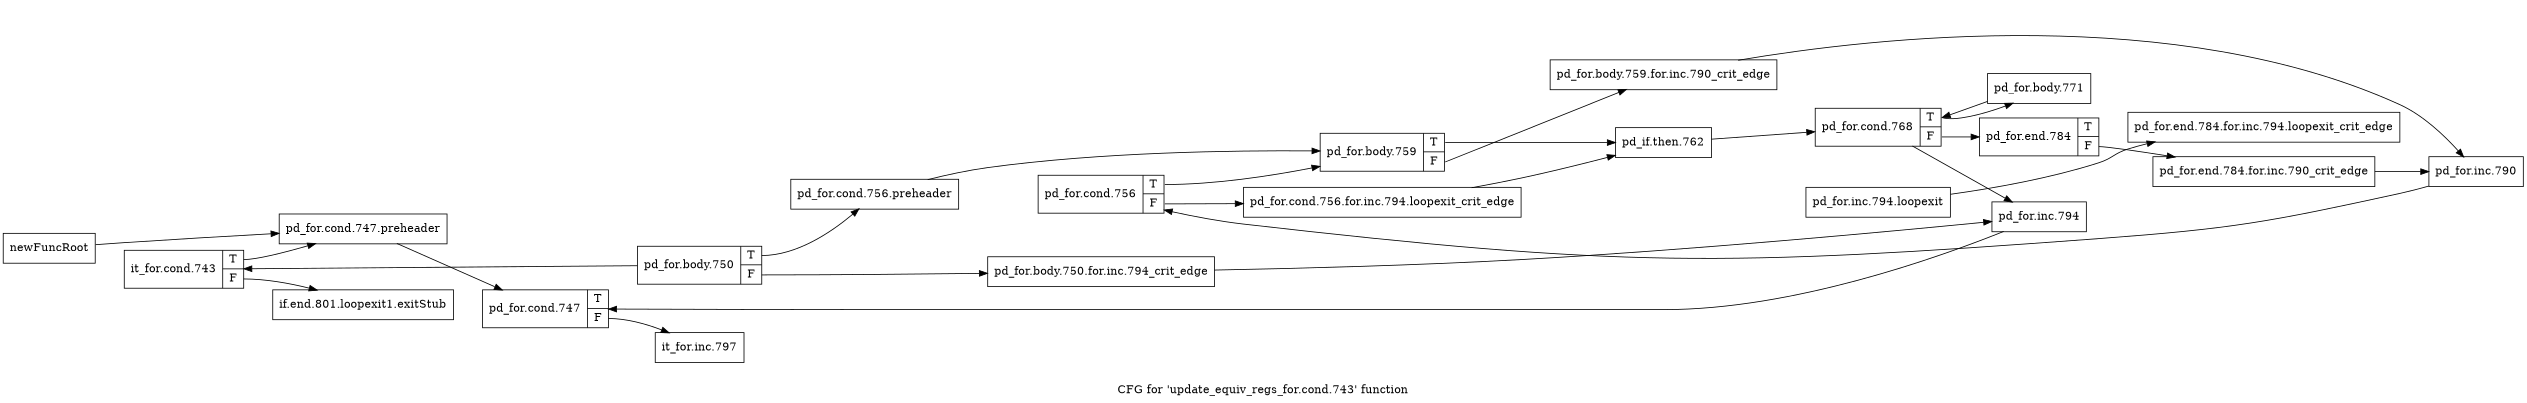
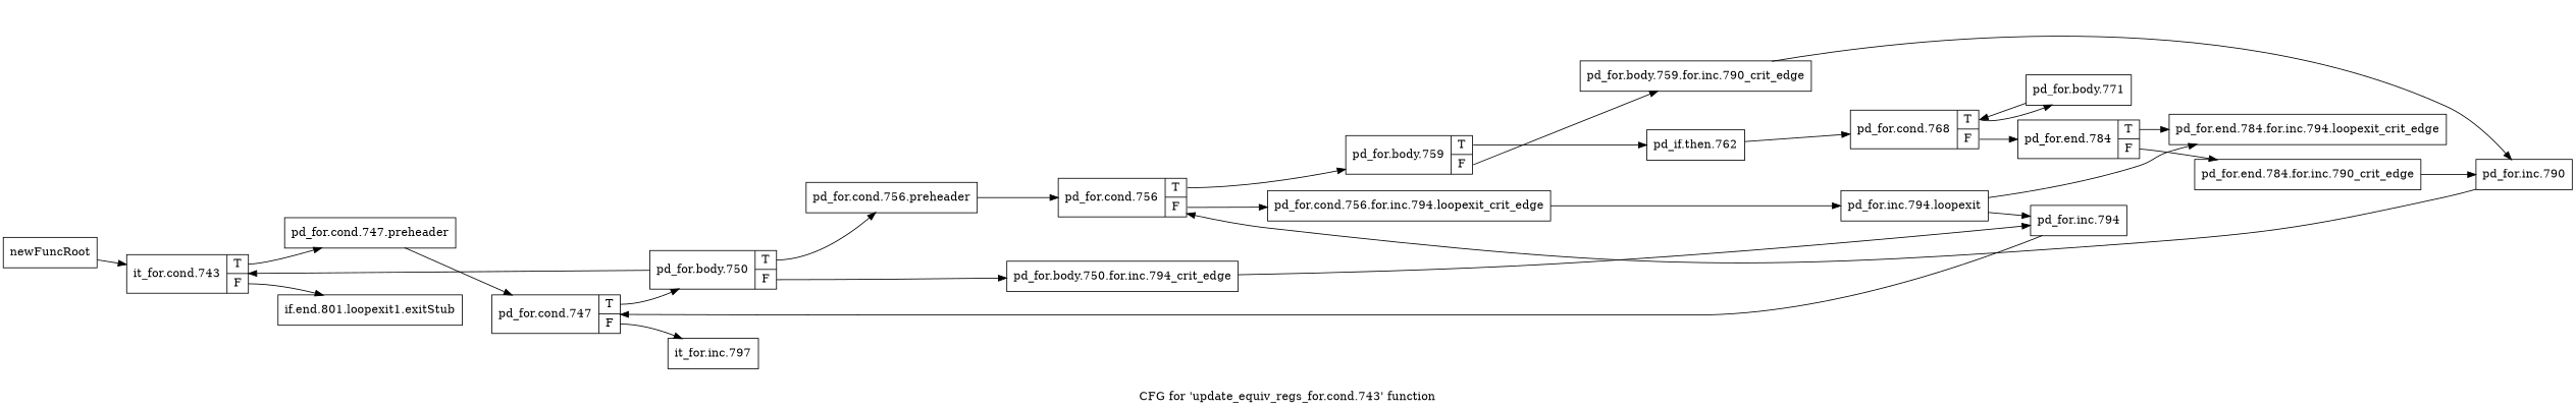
  digraph {
    label="CFG for 'update_equiv_regs_for.cond.743' function"
    rankdir=LR
    node [shape=record]
    n1 [label="{newFuncRoot}"]
    n2 [label="{it_for.cond.743|{<s0>T|<s1>F}}"]
    n3 [label="{if.end.801.loopexit1.exitStub}"]
    n4 [label="{pd_for.cond.747.preheader}"]
    n5 [label="{pd_for.cond.747|{<s0>T|<s1>F}}"]
    n6 [label="{pd_for.body.750|{<s0>T|<s1>F}}"]
    n7 [label="{it_for.inc.797}"]
    n8 [label="{pd_for.cond.756.preheader}"]
    n9 [label="{pd_for.body.750.for.inc.794_crit_edge}"]
    n10 [label="{pd_for.cond.756|{<s0>T|<s1>F}}"]
    n11 [label="{pd_for.inc.794}"]
    n12 [label="{pd_for.body.759|{<s0>T|<s1>F}}"]
    n13 [label="{pd_for.cond.756.for.inc.794.loopexit_crit_edge}"]
    n14 [label="{pd_if.then.762}"]
    n15 [label="{pd_for.body.759.for.inc.790_crit_edge}"]
    n16 [label="{pd_for.inc.794.loopexit}"]
    n17 [label="{pd_for.cond.768|{<s0>T|<s1>F}}"]
    n18 [label="{pd_for.inc.790}"]
    n19 [label="{pd_for.end.784.for.inc.794.loopexit_crit_edge}"]
    n20 [label="{pd_for.body.771}"]
    n21 [label="{pd_for.end.784|{<s0>T|<s1>F}}"]
    n22 [label="{pd_for.end.784.for.inc.790_crit_edge}"]
-   n1 -> n4
+   n1 -> n2
    n2 -> n3 [tailport=s1]
    n2 -> n4 [tailport=s0]
    n4 -> n5
+   n5 -> n6 [tailport=s0]
    n5 -> n7 [tailport=s1]
    n6 -> n2
    n6 -> n8 [tailport=s0]
    n6 -> n9 [tailport=s1]
-   n8 -> n12
+   n8 -> n10
    n9 -> n11
    n10 -> n12 [tailport=s0]
    n10 -> n13 [tailport=s1]
    n11 -> n5
    n12 -> n14 [tailport=s0]
    n12 -> n15 [tailport=s1]
-   n13 -> n14
+   n13 -> n16
    n14 -> n17
    n15 -> n18
-   n17 -> n11
+   n16 -> n11
    n16 -> n19
    n17 -> n20 [tailport=s0]
    n17 -> n21 [tailport=s1]
    n18 -> n10
    n20 -> n17
+   n21 -> n19 [tailport=s0]
    n21 -> n22 [tailport=s1]
    n22 -> n18
  }
